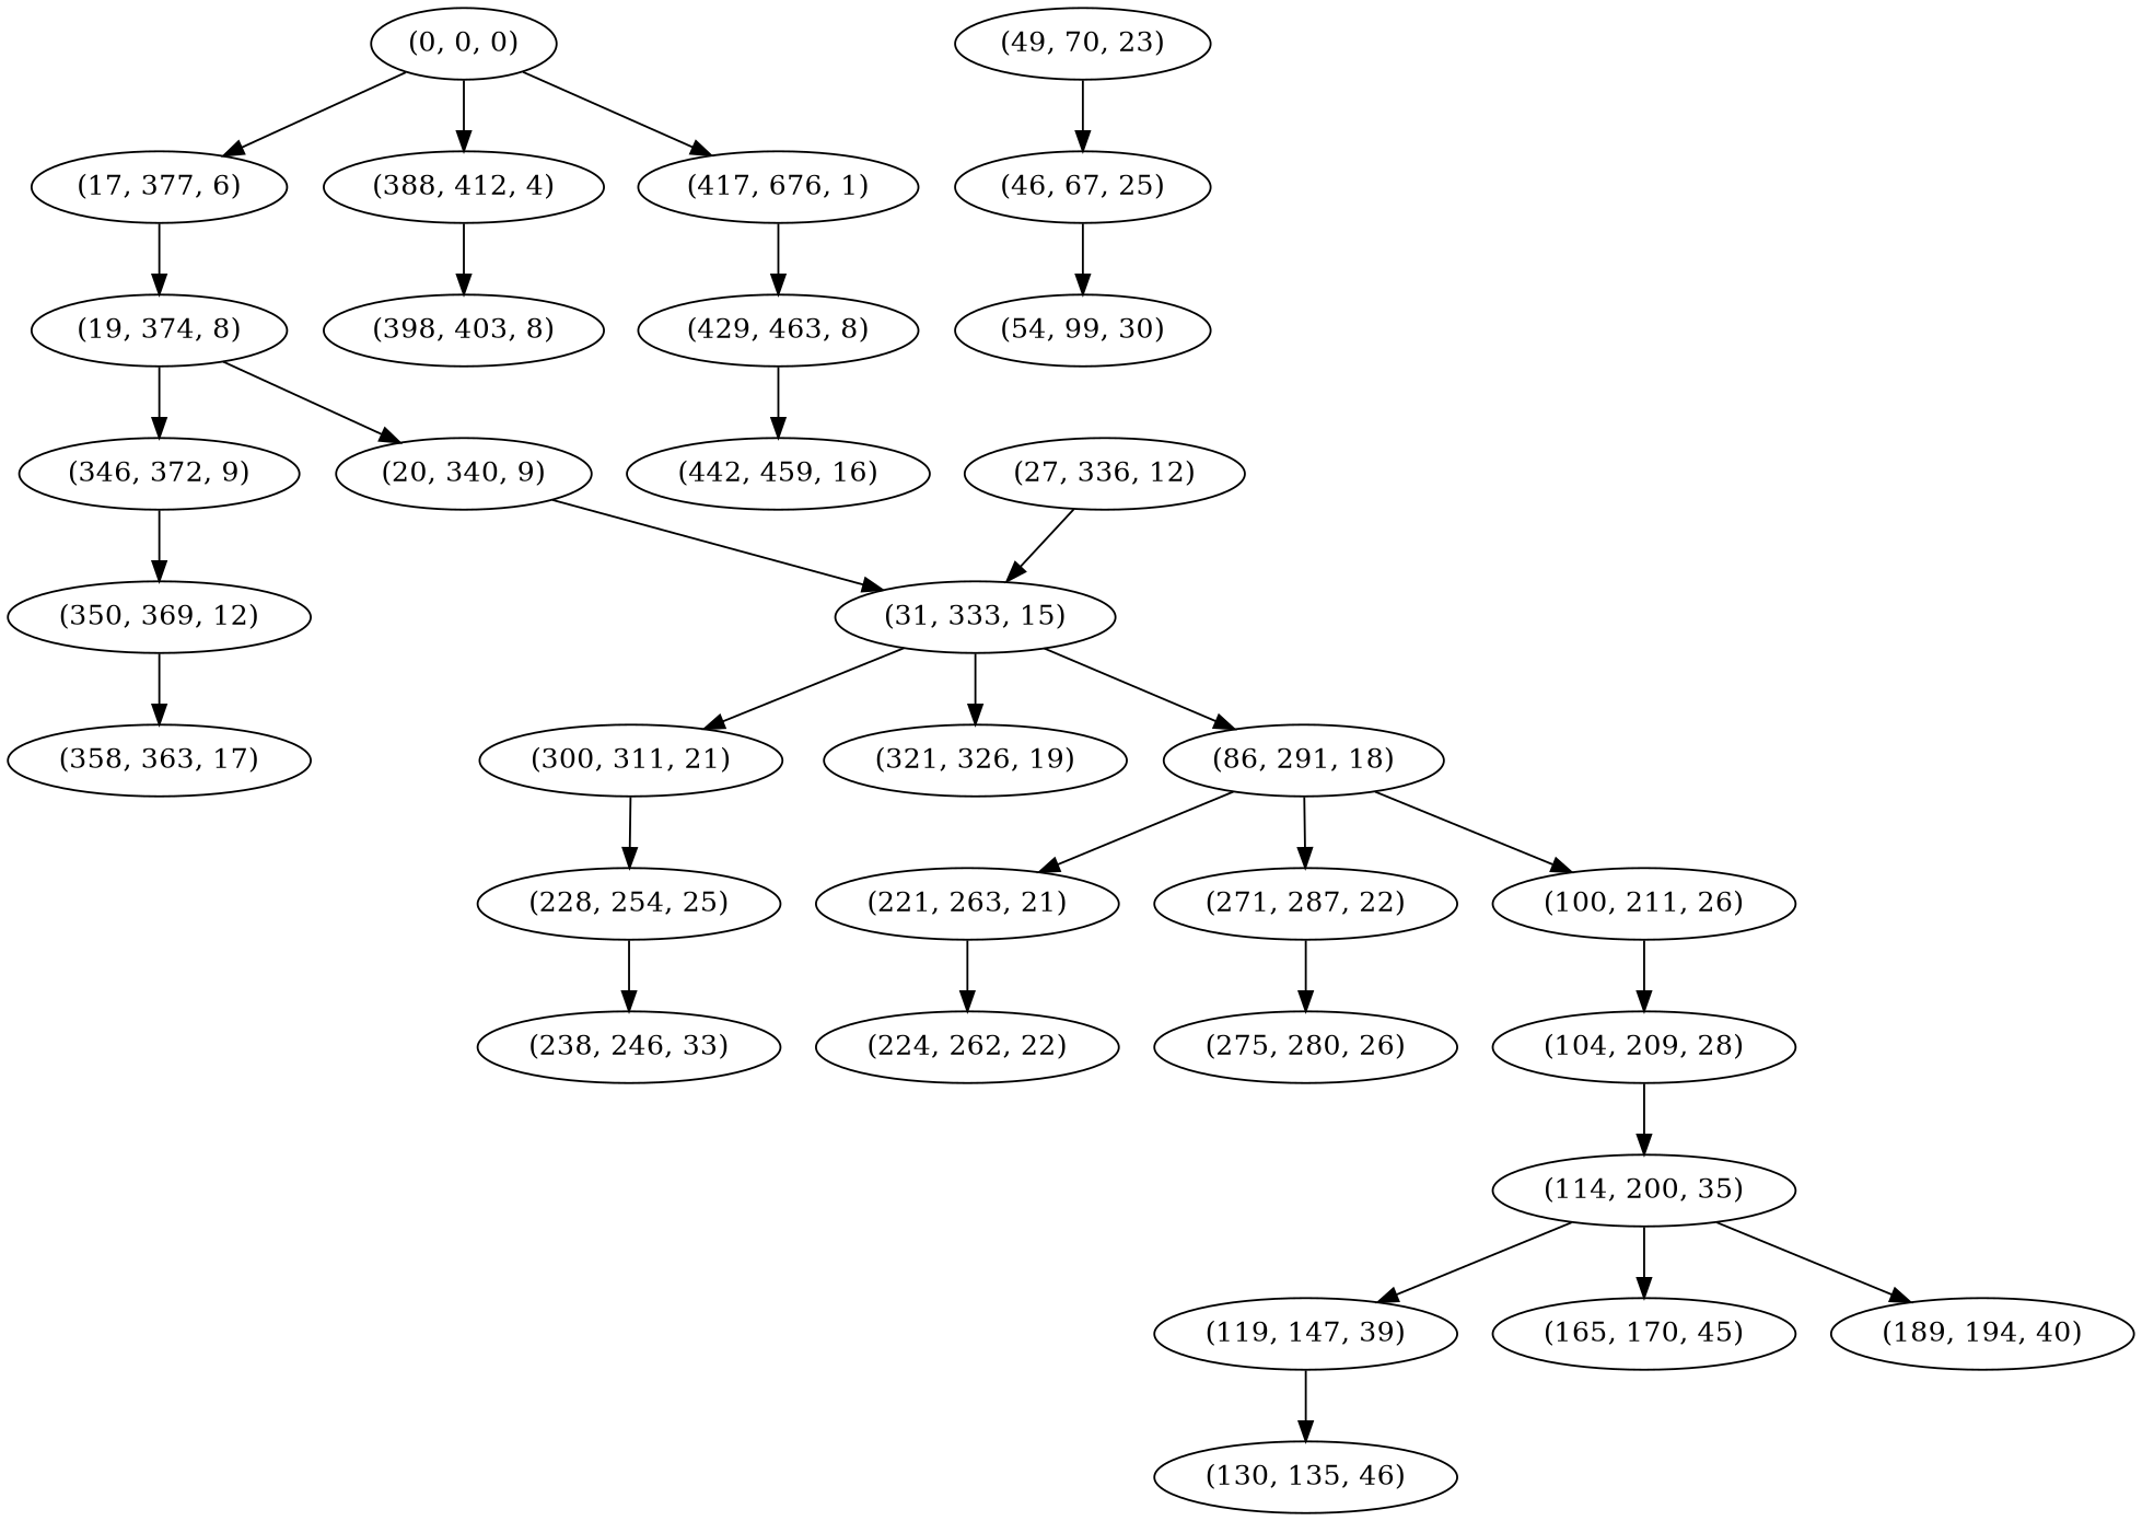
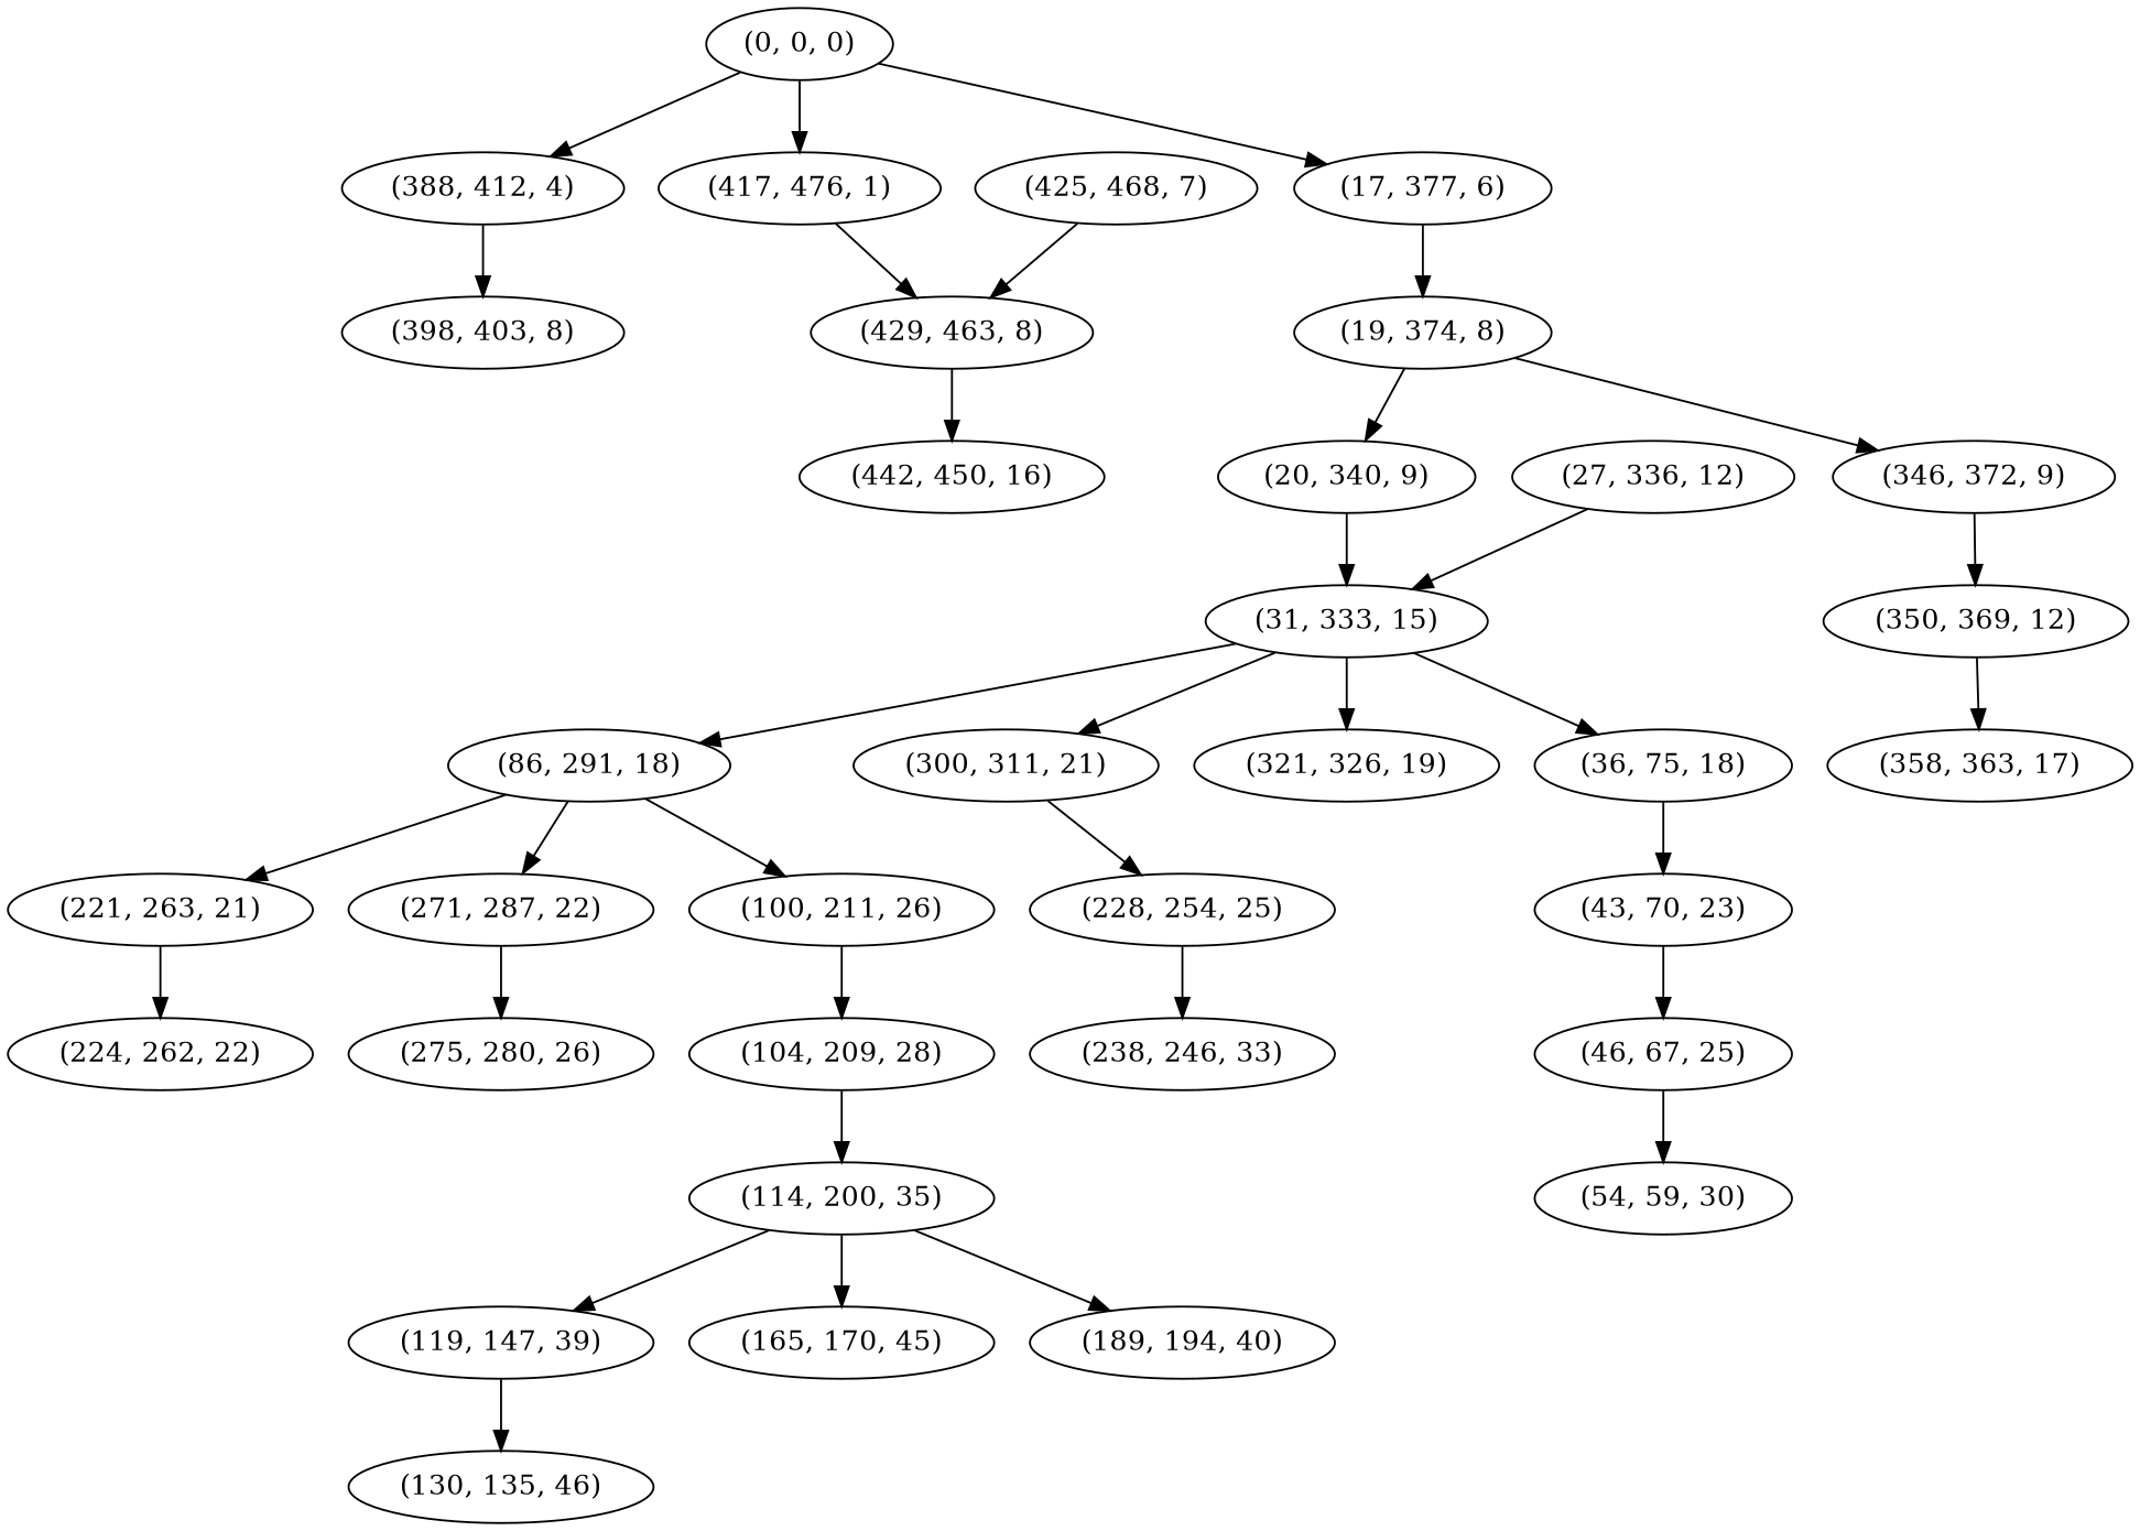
  digraph {
    fontname="DejaVu Serif"
    node [fontname="DejaVu Serif"]
    edge [fontname="DejaVu Serif"]
    "(0, 0, 0)"
    "(17, 377, 6)"
    "(388, 412, 4)"
-   "(417, 476, 1)" [label="(417, 676, 1)"]
+   "(417, 476, 1)"
    "(19, 374, 8)"
    "(398, 403, 8)"
    "(429, 463, 8)"
    "(20, 340, 9)"
    "(346, 372, 9)"
    "(31, 333, 15)"
    "(350, 369, 12)"
    "(27, 336, 12)"
+   "(36, 75, 18)"
    "(86, 291, 18)"
    "(300, 311, 21)"
    "(321, 326, 19)"
-   "(43, 70, 23)" [label="(49, 70, 23)"]
+   "(43, 70, 23)"
    "(100, 211, 26)"
    "(221, 263, 21)"
    "(271, 287, 22)"
    "(228, 254, 25)"
    "(46, 67, 25)"
-   "(54, 59, 30)" [label="(54, 99, 30)"]
+   "(54, 59, 30)"
    "(104, 209, 28)"
    "(224, 262, 22)"
    "(275, 280, 26)"
    "(114, 200, 35)"
    "(119, 147, 39)"
    "(165, 170, 45)"
    "(189, 194, 40)"
    "(130, 135, 46)"
    "(238, 246, 33)"
    "(358, 363, 17)"
-   "(442, 450, 16)" [label="(442, 459, 16)"]
+   "(425, 468, 7)"
+   "(442, 450, 16)"
    "(0, 0, 0)" -> "(17, 377, 6)"
    "(0, 0, 0)" -> "(388, 412, 4)"
    "(0, 0, 0)" -> "(417, 476, 1)"
    "(17, 377, 6)" -> "(19, 374, 8)"
    "(388, 412, 4)" -> "(398, 403, 8)"
    "(417, 476, 1)" -> "(429, 463, 8)"
    "(19, 374, 8)" -> "(20, 340, 9)"
    "(19, 374, 8)" -> "(346, 372, 9)"
    "(429, 463, 8)" -> "(442, 450, 16)"
    "(20, 340, 9)" -> "(31, 333, 15)"
    "(346, 372, 9)" -> "(350, 369, 12)"
+   "(31, 333, 15)" -> "(36, 75, 18)"
    "(31, 333, 15)" -> "(86, 291, 18)"
    "(31, 333, 15)" -> "(300, 311, 21)"
    "(31, 333, 15)" -> "(321, 326, 19)"
    "(350, 369, 12)" -> "(358, 363, 17)"
    "(27, 336, 12)" -> "(31, 333, 15)"
+   "(36, 75, 18)" -> "(43, 70, 23)"
    "(86, 291, 18)" -> "(100, 211, 26)"
    "(86, 291, 18)" -> "(221, 263, 21)"
    "(86, 291, 18)" -> "(271, 287, 22)"
    "(300, 311, 21)" -> "(228, 254, 25)"
    "(43, 70, 23)" -> "(46, 67, 25)"
    "(100, 211, 26)" -> "(104, 209, 28)"
    "(221, 263, 21)" -> "(224, 262, 22)"
    "(271, 287, 22)" -> "(275, 280, 26)"
    "(228, 254, 25)" -> "(238, 246, 33)"
    "(46, 67, 25)" -> "(54, 59, 30)"
    "(104, 209, 28)" -> "(114, 200, 35)"
    "(114, 200, 35)" -> "(119, 147, 39)"
    "(114, 200, 35)" -> "(165, 170, 45)"
    "(114, 200, 35)" -> "(189, 194, 40)"
    "(119, 147, 39)" -> "(130, 135, 46)"
+   "(425, 468, 7)" -> "(429, 463, 8)"
  }
